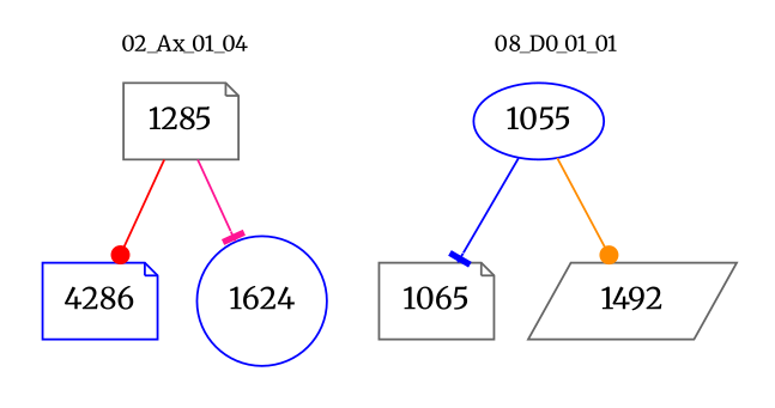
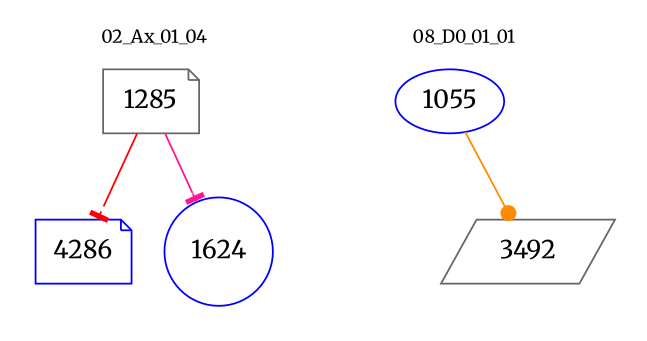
  digraph {
    fontname=Merriweather
    node [color=gray40 fontname=Merriweather shape=note]
    edge [arrowhead=dot fontname=Merriweather]
    n1 [label=1285]
    n2 [color=blue label=4286]
    n3 [color=blue label=1624 shape=circle]
    n4 [color=blue label=1055 shape=ellipse]
-   n5 [label=1065]
-   n6 [label=1492 shape=parallelogram]
+   n6 [label=3492 shape=parallelogram]
    subgraph cluster_1 {
      color=white
      fontsize=10
      label="02_Ax_01_04"
      n1
      n2
      n3
    }
    subgraph cluster_2 {
      color=white
      fontsize=10
      label="08_D0_01_01"
      n4
-     n5
      n6
    }
-   n1 -> n2 [color=red]
+   n1 -> n2 [arrowhead=tee color=red]
    n1 -> n3 [arrowhead=tee color=deeppink]
-   n4 -> n5 [arrowhead=tee color=blue]
    n4 -> n6 [color=darkorange]
  }
